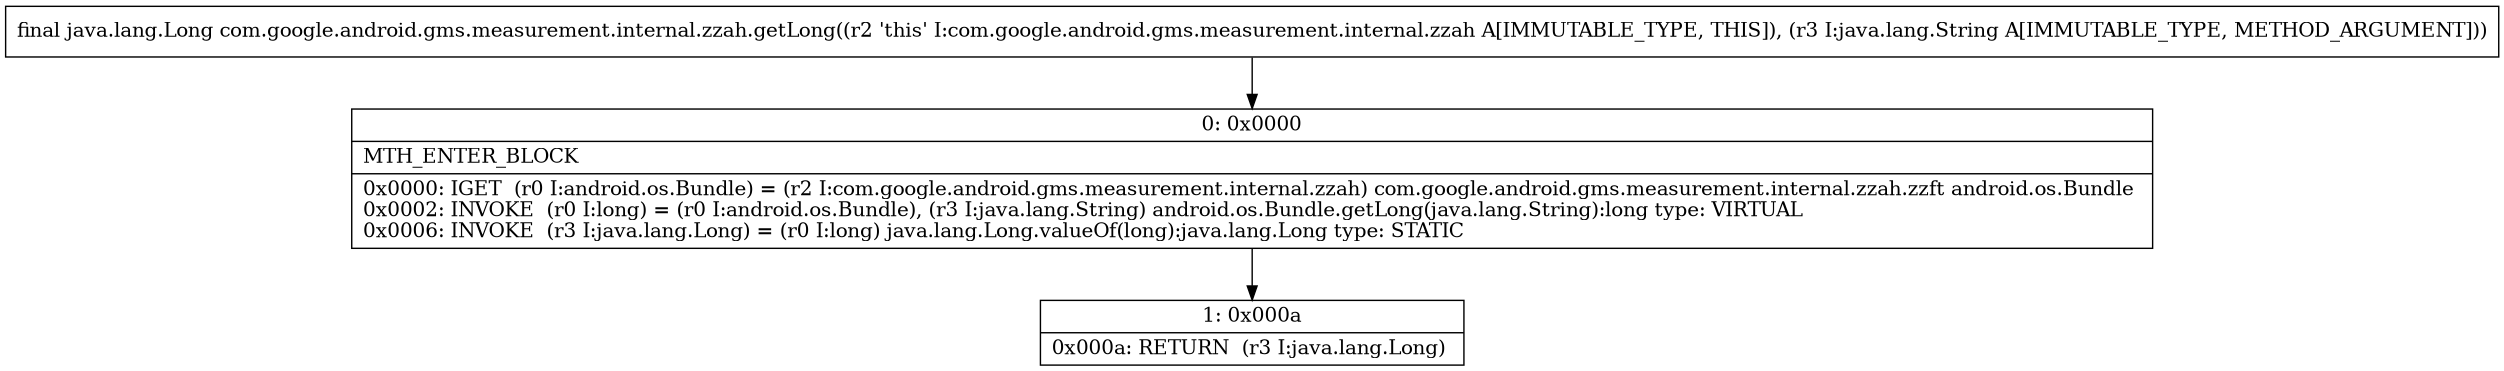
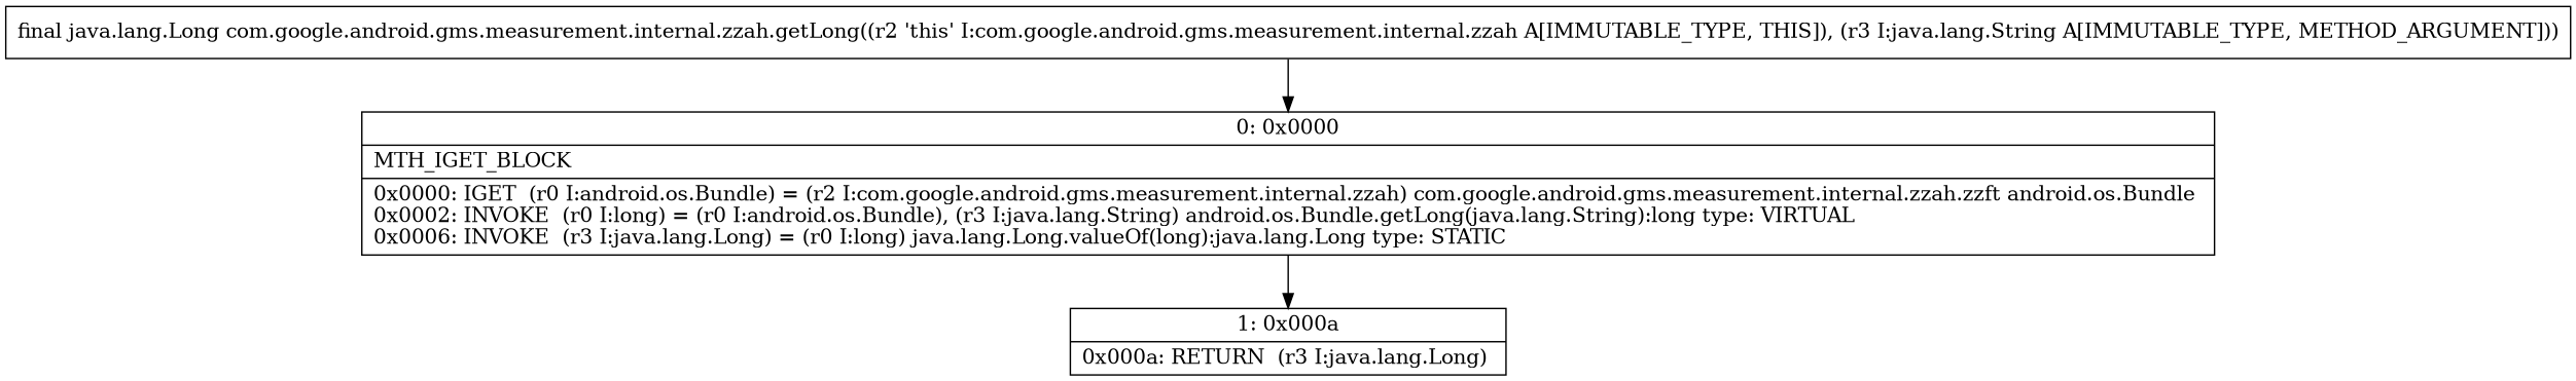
  digraph {
    node [shape=record]
-   n1 [label="{0\:\ 0x0000|MTH_ENTER_BLOCK\l|0x0000: IGET  (r0 I:android.os.Bundle) = (r2 I:com.google.android.gms.measurement.internal.zzah) com.google.android.gms.measurement.internal.zzah.zzft android.os.Bundle \l0x0002: INVOKE  (r0 I:long) = (r0 I:android.os.Bundle), (r3 I:java.lang.String) android.os.Bundle.getLong(java.lang.String):long type: VIRTUAL \l0x0006: INVOKE  (r3 I:java.lang.Long) = (r0 I:long) java.lang.Long.valueOf(long):java.lang.Long type: STATIC \l}"]
+   n1 [label="{0\:\ 0x0000|MTH_IGET_BLOCK\l|0x0000: IGET  (r0 I:android.os.Bundle) = (r2 I:com.google.android.gms.measurement.internal.zzah) com.google.android.gms.measurement.internal.zzah.zzft android.os.Bundle \l0x0002: INVOKE  (r0 I:long) = (r0 I:android.os.Bundle), (r3 I:java.lang.String) android.os.Bundle.getLong(java.lang.String):long type: VIRTUAL \l0x0006: INVOKE  (r3 I:java.lang.Long) = (r0 I:long) java.lang.Long.valueOf(long):java.lang.Long type: STATIC \l}"]
    n2 [label="{1\:\ 0x000a|0x000a: RETURN  (r3 I:java.lang.Long) \l}"]
    n3 [label="{final java.lang.Long com.google.android.gms.measurement.internal.zzah.getLong((r2 'this' I:com.google.android.gms.measurement.internal.zzah A[IMMUTABLE_TYPE, THIS]), (r3 I:java.lang.String A[IMMUTABLE_TYPE, METHOD_ARGUMENT])) }"]
    n1 -> n2
    n3 -> n1
  }
